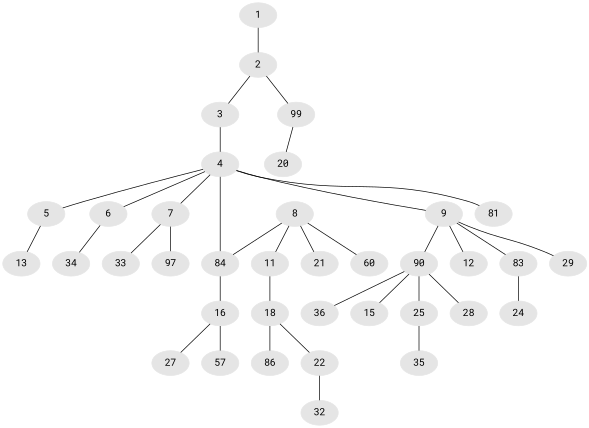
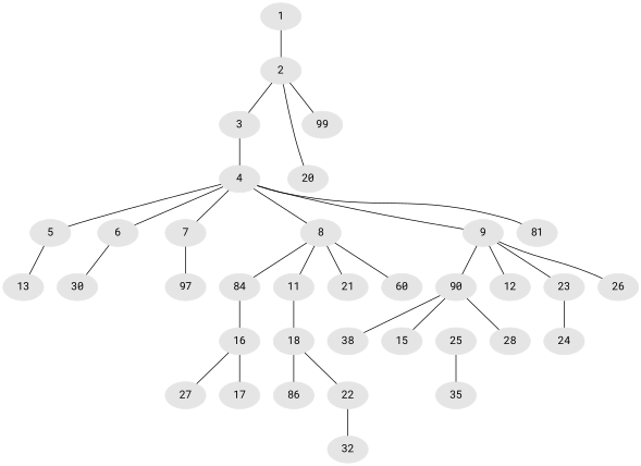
  graph {
    fontname="Roboto Mono"
    node [color=gray90 fontname="Roboto Mono" style=filled]
    edge [fontname="Roboto Mono" weight=1.0]
    1
    2
    3
    n4 [label=99]
    20
    4
    5
    6
    7
    8
    9
    n12 [label=81]
    13
-   34
-   33
+   34 [label=30]
    n16 [label=97]
    11
    n18 [label=84]
    21
    n20 [label=60]
    n21 [label=90]
    12
-   23 [label=83]
-   29
+   23
+   29 [label=26]
    18
    16
    15
    25
    28
-   36
+   36 [label=38]
    24
    35
    22
    n34 [label=86]
-   17 [label=57]
+   17
    27
    32
    1 -- 2
    2 -- 3
    2 -- n4
-   n4 -- 20 [weight=3.0]
+   2 -- 20 [weight=3.0]
    3 -- 4
    4 -- 5
    4 -- 6
    4 -- 7
-   4 -- n18
+   4 -- 8
    4 -- 9
    4 -- n12
    5 -- 13
    6 -- 34
-   7 -- 33
    7 -- n16
    8 -- 11
    8 -- n18
    8 -- 21
    8 -- n20 [weight=2.0]
    9 -- n21
    9 -- 12
    9 -- 23
    9 -- 29
    11 -- 18
    n18 -- 16 [weight=4.0]
    n21 -- 15
-   n21 -- 25
    n21 -- 28
    n21 -- 36
    23 -- 24 [weight=2.0]
    18 -- 22
    18 -- n34
    16 -- 17
    16 -- 27
    25 -- 35
    22 -- 32
  }
